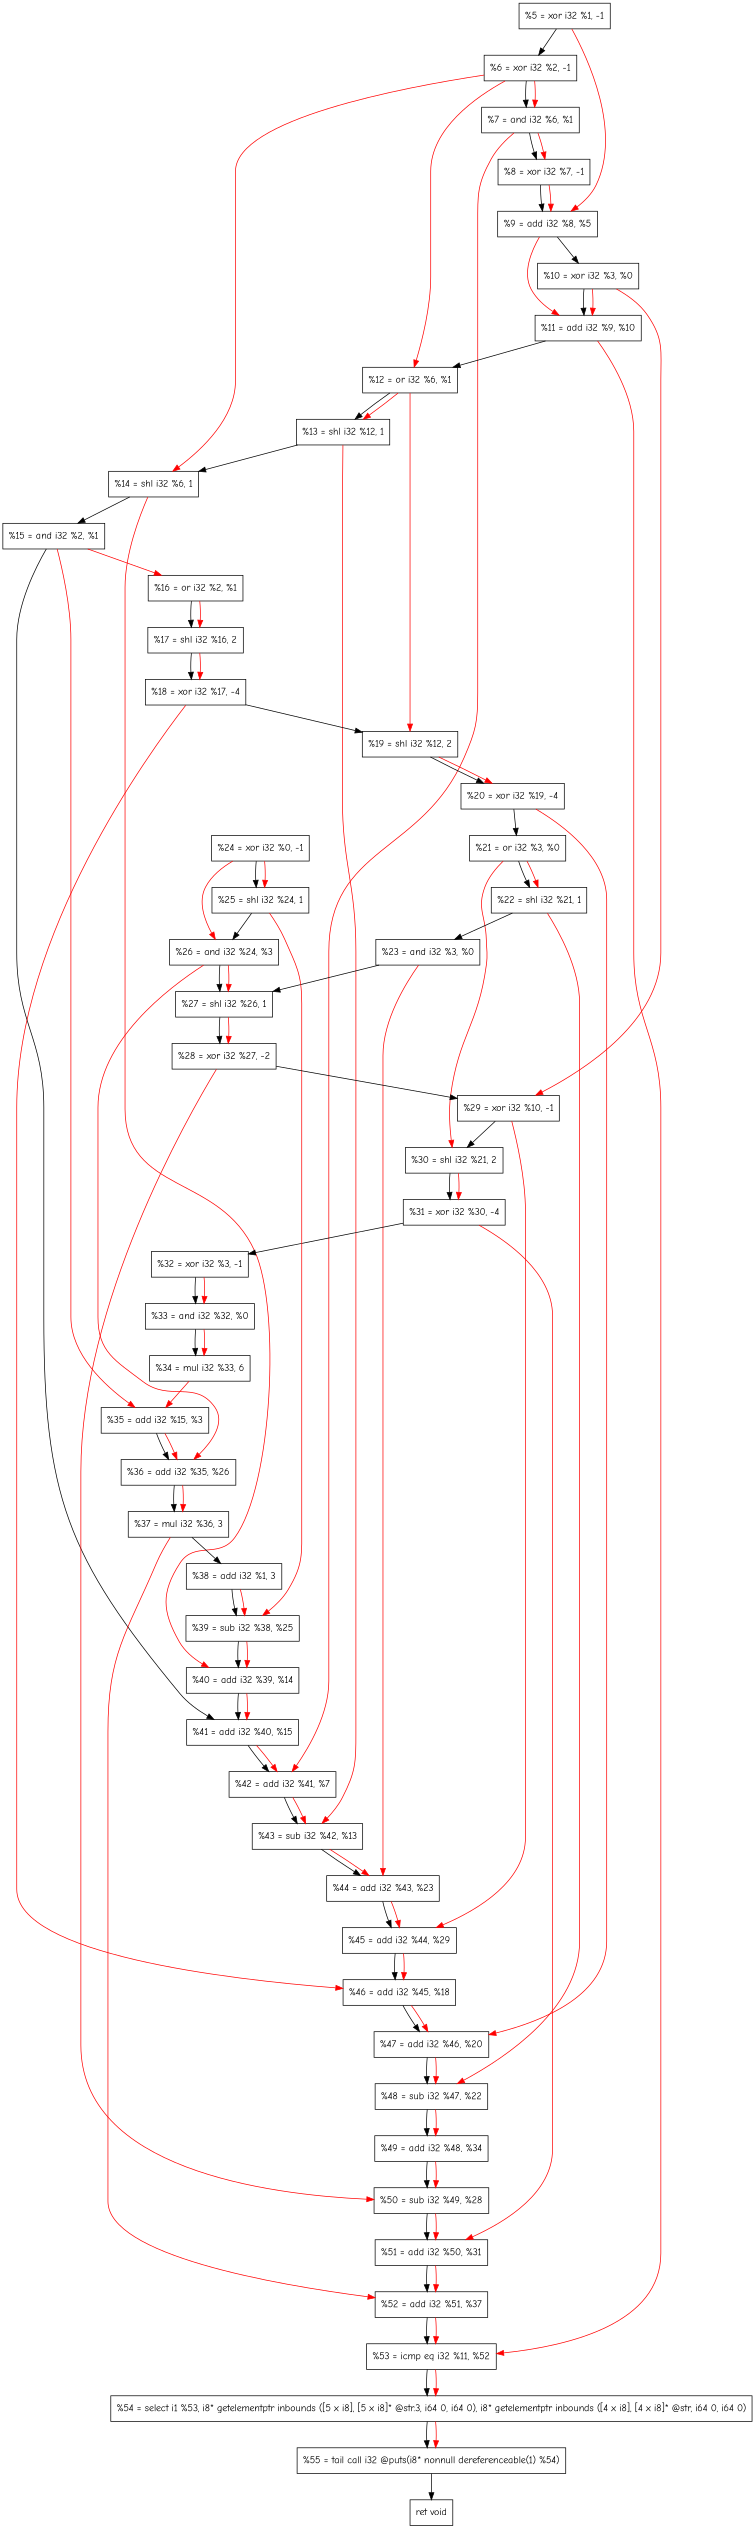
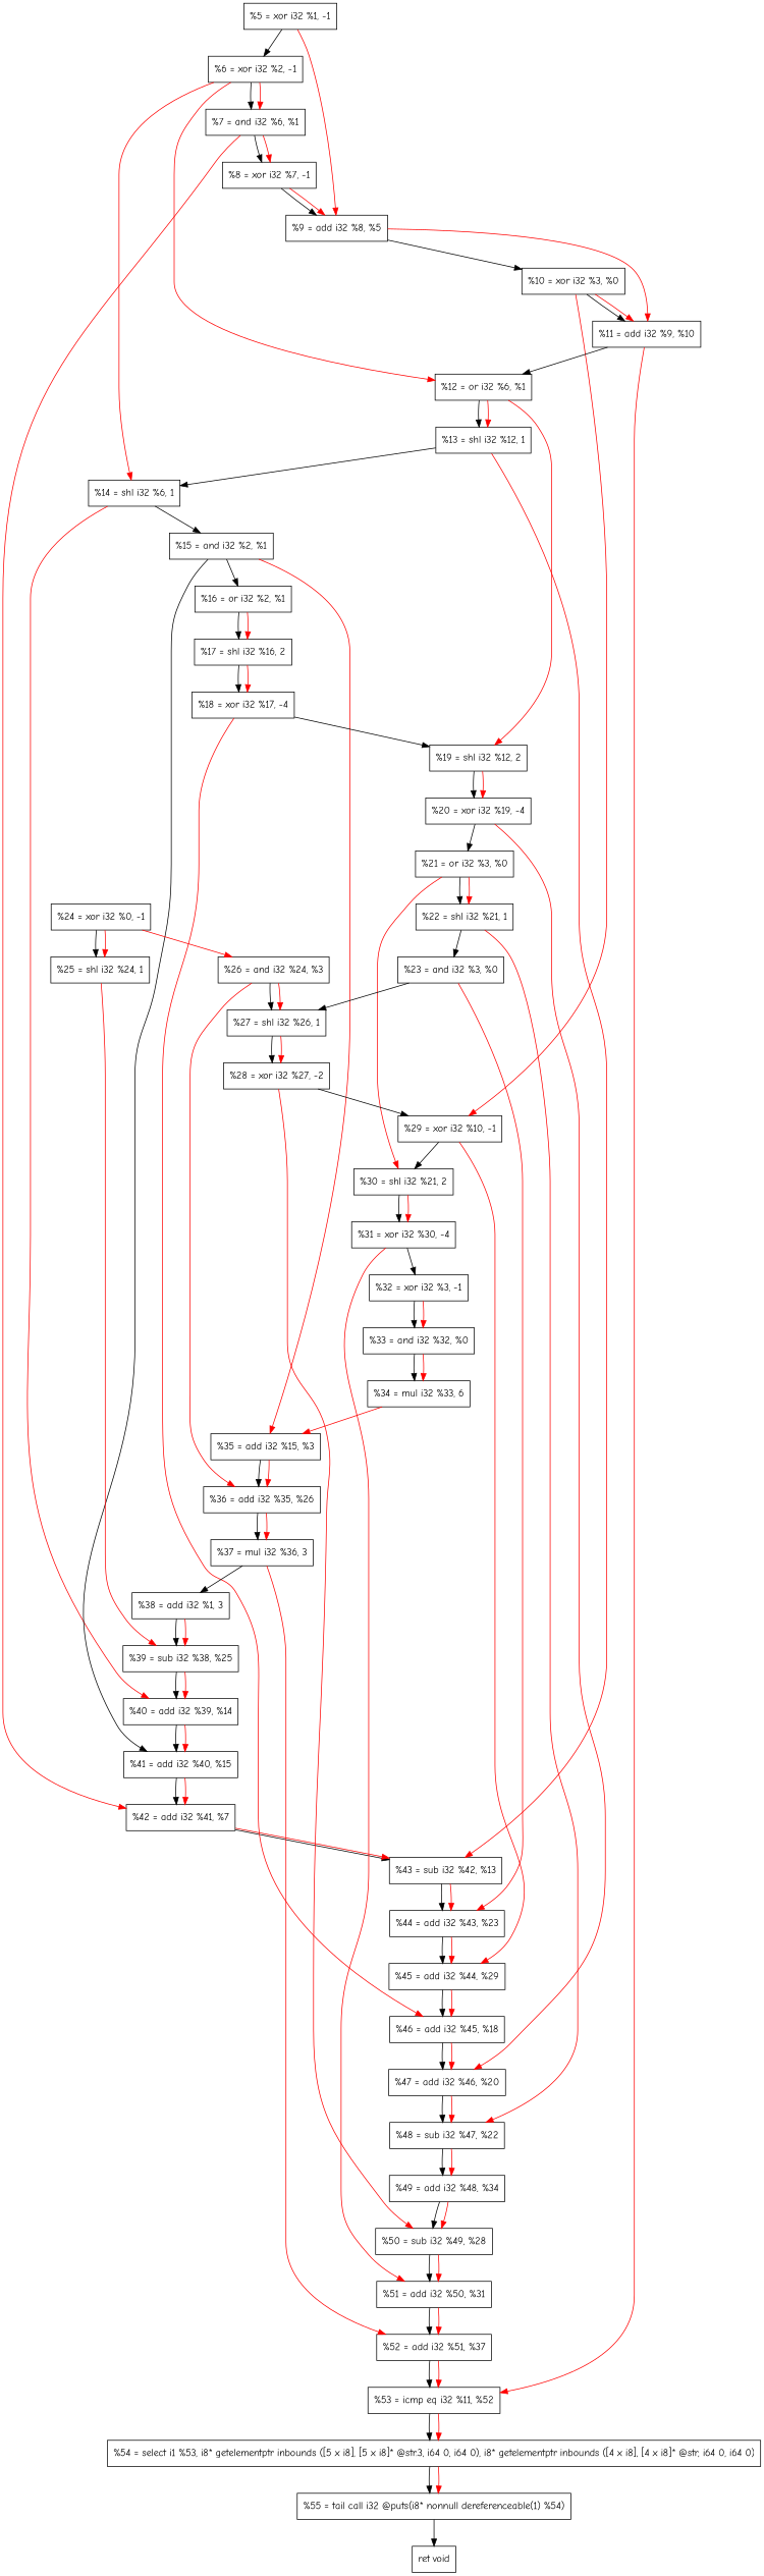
  digraph {
    fontname="Comic Neue"
    node [fontname="Comic Neue" shape=record]
    edge [fontname="Comic Neue" color=red]
    n1 [label="  %5 = xor i32 %1, -1"]
    n2 [label="  %6 = xor i32 %2, -1"]
    n3 [label="  %9 = add i32 %8, %5"]
    n4 [label="  %7 = and i32 %6, %1"]
    n5 [label="  %12 = or i32 %6, %1"]
    n6 [label="  %14 = shl i32 %6, 1"]
    n7 [label="  %10 = xor i32 %3, %0"]
    n8 [label="  %11 = add i32 %9, %10"]
    n9 [label="  %8 = xor i32 %7, -1"]
    n10 [label="  %42 = add i32 %41, %7"]
    n11 [label="  %13 = shl i32 %12, 1"]
    n12 [label="  %19 = shl i32 %12, 2"]
    n13 [label="  %15 = and i32 %2, %1"]
    n14 [label="  %40 = add i32 %39, %14"]
    n15 [label="  %43 = sub i32 %42, %13"]
    n16 [label="  %29 = xor i32 %10, -1"]
    n17 [label="  %53 = icmp eq i32 %11, %52"]
    n18 [label="  %30 = shl i32 %21, 2"]
    n19 [label="  %45 = add i32 %44, %29"]
    n20 [label="  %54 = select i1 %53, i8* getelementptr inbounds ([5 x i8], [5 x i8]* @str.3, i64 0, i64 0), i8* getelementptr inbounds ([4 x i8], [4 x i8]* @str, i64 0, i64 0)"]
    n21 [label="  %20 = xor i32 %19, -4"]
    n22 [label="  %44 = add i32 %43, %23"]
    n23 [label="  %16 = or i32 %2, %1"]
    n24 [label="  %35 = add i32 %15, %3"]
    n25 [label="  %41 = add i32 %40, %15"]
    n26 [label="  %17 = shl i32 %16, 2"]
    n27 [label="  %36 = add i32 %35, %26"]
    n28 [label="  %18 = xor i32 %17, -4"]
    n29 [label="  %46 = add i32 %45, %18"]
    n30 [label="  %47 = add i32 %46, %20"]
    n31 [label="  %21 = or i32 %3, %0"]
    n32 [label="  %22 = shl i32 %21, 1"]
    n33 [label="  %48 = sub i32 %47, %22"]
    n34 [label="  %23 = and i32 %3, %0"]
    n35 [label="  %31 = xor i32 %30, -4"]
    n36 [label="  %27 = shl i32 %26, 1"]
    n37 [label="  %49 = add i32 %48, %34"]
    n38 [label="  %24 = xor i32 %0, -1"]
    n39 [label="  %25 = shl i32 %24, 1"]
    n40 [label="  %26 = and i32 %24, %3"]
    n41 [label="  %39 = sub i32 %38, %25"]
    n42 [label="  %28 = xor i32 %27, -2"]
    n43 [label="  %37 = mul i32 %36, 3"]
    n44 [label="  %50 = sub i32 %49, %28"]
    n45 [label="  %51 = add i32 %50, %31"]
    n46 [label="  %32 = xor i32 %3, -1"]
    n47 [label="  %33 = and i32 %32, %0"]
    n48 [label="  %52 = add i32 %51, %37"]
    n49 [label="  %34 = mul i32 %33, 6"]
    n50 [label="  %38 = add i32 %1, 3"]
    n51 [label="  %55 = tail call i32 @puts(i8* nonnull dereferenceable(1) %54)"]
    n52 [label="  ret void"]
    n1 -> n2 [color=""]
    n1 -> n3
    n2 -> n4 [color=""]
    n2 -> n4
    n2 -> n5
    n2 -> n6
    n3 -> n7 [color=""]
    n3 -> n8
    n4 -> n9 [color=""]
    n4 -> n9
    n4 -> n10
    n5 -> n11 [color=""]
    n5 -> n11
    n5 -> n12
    n6 -> n13 [color=""]
    n6 -> n14
    n7 -> n8 [color=""]
    n7 -> n8
    n7 -> n16
    n8 -> n5 [color=""]
    n8 -> n17
    n9 -> n3 [color=""]
    n9 -> n3
    n10 -> n15 [color=""]
    n10 -> n15
    n11 -> n6 [color=""]
    n11 -> n15
    n12 -> n21 [color=""]
    n12 -> n21
-   n13 -> n23
+   n13 -> n23 [color=""]
    n13 -> n24
    n13 -> n25 [color=black]
    n14 -> n25 [color=""]
    n14 -> n25
    n15 -> n22 [color=""]
    n15 -> n22
    n16 -> n18 [color=""]
    n16 -> n19
    n17 -> n20 [color=""]
    n17 -> n20
    n18 -> n35 [color=""]
    n18 -> n35
    n19 -> n29 [color=""]
    n19 -> n29
    n20 -> n51 [color=""]
    n20 -> n51
    n21 -> n30
    n21 -> n31 [color=""]
    n22 -> n19 [color=""]
    n22 -> n19
    n23 -> n26 [color=""]
    n23 -> n26
    n24 -> n27 [color=""]
    n24 -> n27
    n25 -> n10 [color=""]
    n25 -> n10
    n26 -> n28 [color=""]
    n26 -> n28
    n27 -> n43 [color=""]
    n27 -> n43
    n28 -> n12 [color=""]
    n28 -> n29
    n29 -> n30 [color=""]
    n29 -> n30
    n30 -> n33 [color=""]
    n30 -> n33
    n31 -> n18
    n31 -> n32 [color=""]
    n31 -> n32
    n32 -> n33
    n32 -> n34 [color=""]
    n33 -> n37 [color=""]
    n33 -> n37
    n34 -> n22
    n34 -> n36 [color=""]
    n35 -> n45
    n35 -> n46 [color=""]
    n36 -> n42 [color=""]
    n36 -> n42
    n37 -> n44 [color=""]
    n37 -> n44
    n38 -> n39 [color=""]
    n38 -> n39
    n38 -> n40
-   n39 -> n40 [color=""]
    n39 -> n41
    n40 -> n27
    n40 -> n36 [color=""]
    n40 -> n36
    n41 -> n14 [color=""]
    n41 -> n14
    n42 -> n16 [color=""]
    n42 -> n44
    n43 -> n48
    n43 -> n50 [color=""]
    n44 -> n45 [color=""]
    n44 -> n45
    n45 -> n48 [color=""]
    n45 -> n48
    n46 -> n47 [color=""]
    n46 -> n47
    n47 -> n49 [color=""]
    n47 -> n49
    n48 -> n17 [color=""]
    n48 -> n17
    n49 -> n24
    n50 -> n41 [color=""]
    n50 -> n41
    n51 -> n52 [color=""]
  }
